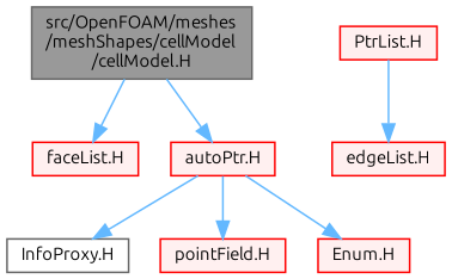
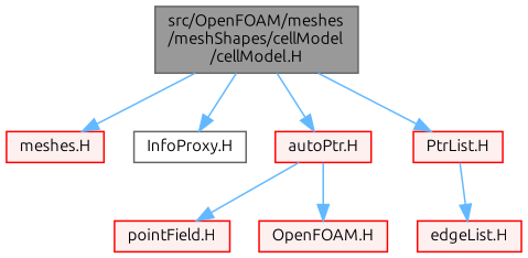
  digraph {
    fontname=Ubuntu
    node [color=red fillcolor="#FFF0F0" fontname=Ubuntu fontsize=10 shape=box style=filled]
    edge [color=steelblue1 fontname=Ubuntu fontsize=10 labelfontname=Helvetica labelfontsize=10 style=solid]
    n1 [color=gray40 fillcolor=grey60 fontcolor=black height=0.2 label="src/OpenFOAM/meshes\l/meshShapes/cellModel\l/cellModel.H" width=0.4]
-   n2 [height=0.2 label="faceList.H" width=0.4]
+   n2 [height=0.2 label="meshes.H" width=0.4]
    n3 [color=grey40 fillcolor=white height=0.2 label="InfoProxy.H" width=0.4]
    n4 [height=0.2 label="autoPtr.H" width=0.4]
    n5 [height=0.2 label="PtrList.H" width=0.4]
    n6 [height=0.2 label="pointField.H" width=0.4]
    n7 [height=0.2 label="edgeList.H" width=0.4]
-   n8 [height=0.2 label="Enum.H" width=0.4]
+   n8 [height=0.2 label="OpenFOAM.H" width=0.4]
    n1 -> n2
-   n4 -> n3
+   n1 -> n3
    n1 -> n4
+   n1 -> n5
    n4 -> n6
    n4 -> n8
    n5 -> n7
  }
